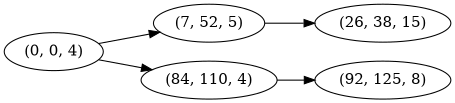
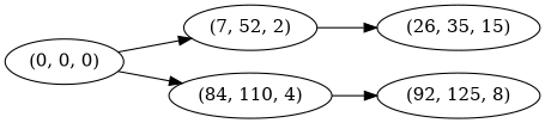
  digraph {
    rankdir=LR
-   "(0, 0, 0)" [label="(0, 0, 4)"]
-   "(7, 52, 5)"
+   "(0, 0, 0)"
+   "(7, 52, 5)" [label="(7, 52, 2)"]
    n3 [label="(84, 110, 4)"]
-   "(26, 35, 15)" [label="(26, 38, 15)"]
+   "(26, 35, 15)"
    n5 [label="(92, 125, 8)"]
    "(0, 0, 0)" -> "(7, 52, 5)"
    "(0, 0, 0)" -> n3
    "(7, 52, 5)" -> "(26, 35, 15)"
    n3 -> n5
  }
